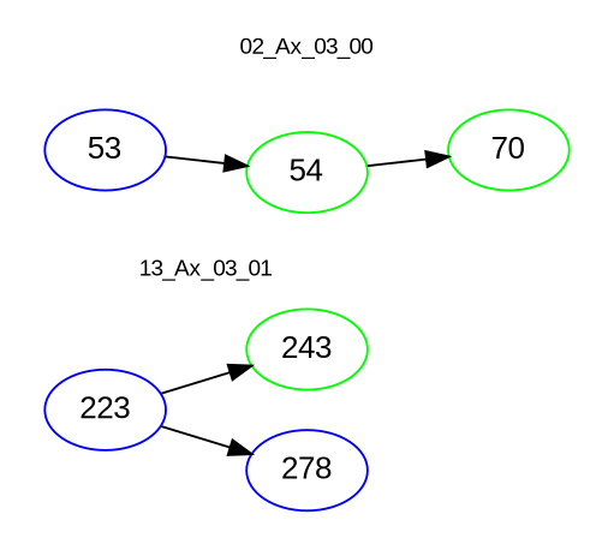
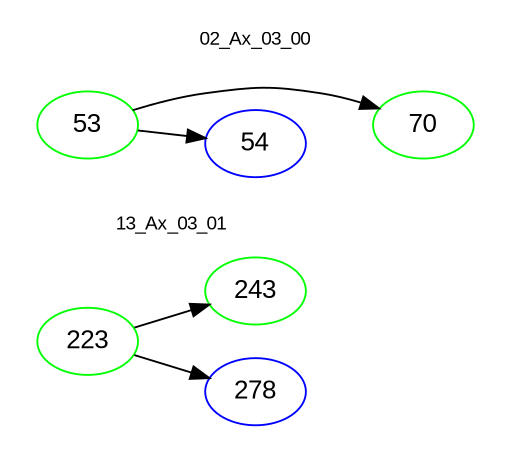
  digraph {
    fontname="Liberation Sans"
    rankdir=LR
    node [color=blue fontname="Liberation Sans"]
    edge [color=black fontname="Liberation Sans"]
-   n1 [label=223]
+   n1 [color=green label=223]
    n2 [label=278]
    n3 [color=green label=243]
-   n4 [label=53]
-   n5 [color=green label=54]
+   n4 [color=green label=53]
+   n5 [label=54]
    n6 [color=green label=70]
    subgraph cluster_1 {
      color=white
      fontsize=10
      label="13_Ax_03_01"
      n1
      n2
      n3
    }
    subgraph cluster_2 {
      color=white
      fontsize=10
      label="02_Ax_03_00"
      n4
      n5
      n6
    }
    n1 -> n2
    n1 -> n3
    n4 -> n5
-   n5 -> n6
+   n4 -> n6
  }
